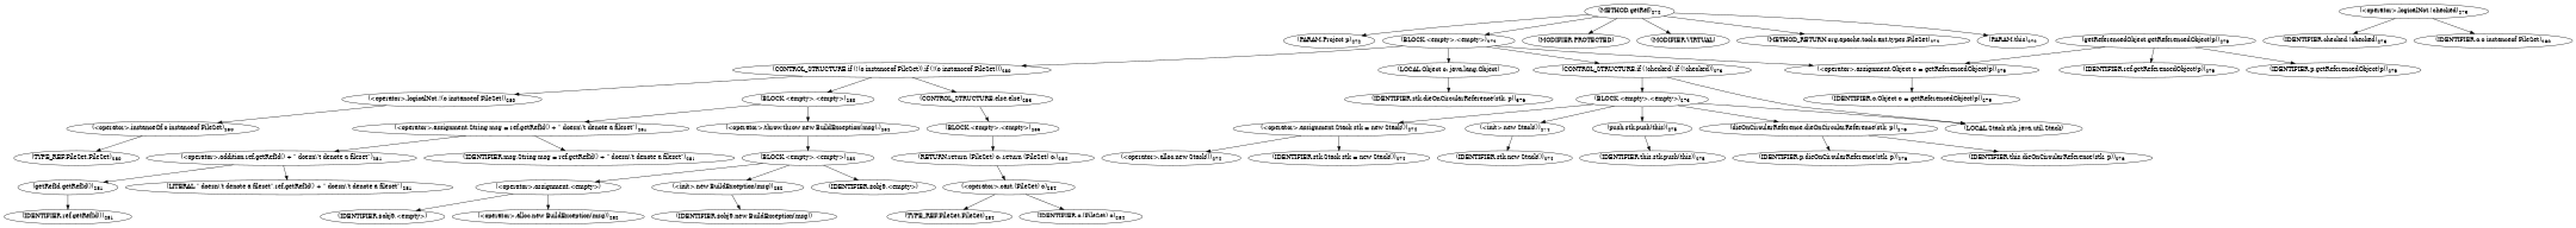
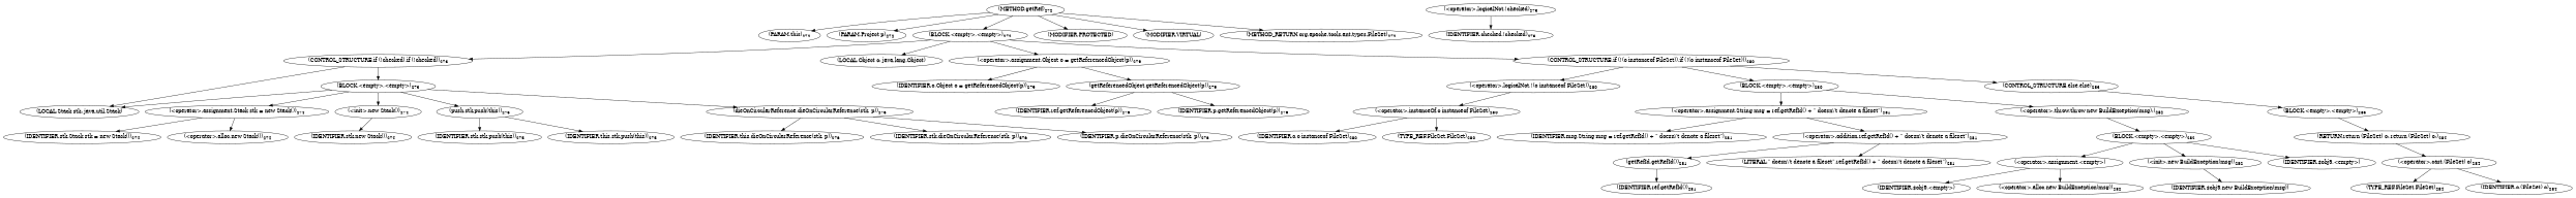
  digraph {
    n1 [label=<(METHOD,getRef)<SUB>272</SUB>>]
    n2 [label=<(PARAM,this)<SUB>272</SUB>>]
    n3 [label=<(PARAM,Project p)<SUB>272</SUB>>]
    n4 [label=<(BLOCK,&lt;empty&gt;,&lt;empty&gt;)<SUB>272</SUB>>]
    n5 [label=<(MODIFIER,PROTECTED)>]
    n6 [label=<(MODIFIER,VIRTUAL)>]
    n7 [label=<(METHOD_RETURN,org.apache.tools.ant.types.FileSet)<SUB>272</SUB>>]
    n8 [label=<(CONTROL_STRUCTURE,if (!checked),if (!checked))<SUB>273</SUB>>]
    n9 [label=<(LOCAL,Object o: java.lang.Object)>]
    n10 [label=<(&lt;operator&gt;.assignment,Object o = getReferencedObject(p))<SUB>279</SUB>>]
    n11 [label=<(CONTROL_STRUCTURE,if (!(o instanceof FileSet)),if (!(o instanceof FileSet)))<SUB>280</SUB>>]
    n12 [label=<(BLOCK,&lt;empty&gt;,&lt;empty&gt;)<SUB>273</SUB>>]
    n13 [label=<(LOCAL,Stack stk: java.util.Stack)>]
    n14 [label=<(IDENTIFIER,o,Object o = getReferencedObject(p))<SUB>279</SUB>>]
    n15 [label=<(getReferencedObject,getReferencedObject(p))<SUB>279</SUB>>]
    n16 [label=<(&lt;operator&gt;.logicalNot,!(o instanceof FileSet))<SUB>280</SUB>>]
    n17 [label=<(BLOCK,&lt;empty&gt;,&lt;empty&gt;)<SUB>280</SUB>>]
    n18 [label=<(CONTROL_STRUCTURE,else,else)<SUB>283</SUB>>]
    n19 [label=<(&lt;operator&gt;.logicalNot,!checked)<SUB>273</SUB>>]
    n20 [label=<(IDENTIFIER,checked,!checked)<SUB>273</SUB>>]
    n21 [label=<(&lt;operator&gt;.assignment,Stack stk = new Stack())<SUB>274</SUB>>]
    n22 [label=<(&lt;init&gt;,new Stack())<SUB>274</SUB>>]
    n23 [label=<(push,stk.push(this))<SUB>275</SUB>>]
    n24 [label=<(dieOnCircularReference,dieOnCircularReference(stk, p))<SUB>276</SUB>>]
    n25 [label=<(IDENTIFIER,stk,Stack stk = new Stack())<SUB>274</SUB>>]
    n26 [label=<(&lt;operator&gt;.alloc,new Stack())<SUB>274</SUB>>]
    n27 [label=<(IDENTIFIER,stk,new Stack())<SUB>274</SUB>>]
+   n28 [label=<(IDENTIFIER,stk,stk.push(this))<SUB>275</SUB>>]
    n29 [label=<(IDENTIFIER,this,stk.push(this))<SUB>275</SUB>>]
    n30 [label=<(IDENTIFIER,this,dieOnCircularReference(stk, p))<SUB>276</SUB>>]
    n31 [label=<(IDENTIFIER,stk,dieOnCircularReference(stk, p))<SUB>576</SUB>>]
    n32 [label=<(IDENTIFIER,p,dieOnCircularReference(stk, p))<SUB>276</SUB>>]
    n33 [label=<(IDENTIFIER,ref,getReferencedObject(p))<SUB>279</SUB>>]
    n34 [label=<(IDENTIFIER,p,getReferencedObject(p))<SUB>279</SUB>>]
    n35 [label=<(&lt;operator&gt;.instanceOf,o instanceof FileSet)<SUB>280</SUB>>]
    n36 [label=<(&lt;operator&gt;.assignment,String msg = ref.getRefId() + &quot; doesn\'t denote a fileset&quot;)<SUB>281</SUB>>]
    n37 [label=<(&lt;operator&gt;.throw,throw new BuildException(msg);)<SUB>282</SUB>>]
    n38 [label=<(BLOCK,&lt;empty&gt;,&lt;empty&gt;)<SUB>283</SUB>>]
    n39 [label=<(IDENTIFIER,o,o instanceof FileSet)<SUB>280</SUB>>]
    n40 [label=<(TYPE_REF,FileSet,FileSet)<SUB>280</SUB>>]
    n41 [label=<(IDENTIFIER,msg,String msg = ref.getRefId() + &quot; doesn\'t denote a fileset&quot;)<SUB>281</SUB>>]
    n42 [label=<(&lt;operator&gt;.addition,ref.getRefId() + &quot; doesn\'t denote a fileset&quot;)<SUB>281</SUB>>]
    n43 [label=<(BLOCK,&lt;empty&gt;,&lt;empty&gt;)<SUB>282</SUB>>]
    n44 [label=<(getRefId,getRefId())<SUB>281</SUB>>]
    n45 [label=<(LITERAL,&quot; doesn\'t denote a fileset&quot;,ref.getRefId() + &quot; doesn\'t denote a fileset&quot;)<SUB>281</SUB>>]
    n46 [label=<(IDENTIFIER,ref,getRefId())<SUB>281</SUB>>]
    n47 [label=<(&lt;operator&gt;.assignment,&lt;empty&gt;)>]
    n48 [label=<(&lt;init&gt;,new BuildException(msg))<SUB>282</SUB>>]
    n49 [label=<(IDENTIFIER,$obj9,&lt;empty&gt;)>]
    n50 [label=<(IDENTIFIER,$obj9,&lt;empty&gt;)>]
    n51 [label=<(&lt;operator&gt;.alloc,new BuildException(msg))<SUB>282</SUB>>]
    n52 [label=<(IDENTIFIER,$obj9,new BuildException(msg))>]
    n53 [label=<(RETURN,return (FileSet) o;,return (FileSet) o;)<SUB>284</SUB>>]
    n54 [label=<(&lt;operator&gt;.cast,(FileSet) o)<SUB>284</SUB>>]
    n55 [label=<(TYPE_REF,FileSet,FileSet)<SUB>284</SUB>>]
    n56 [label=<(IDENTIFIER,o,(FileSet) o)<SUB>284</SUB>>]
    n1 -> n2
    n1 -> n3
    n1 -> n4
    n1 -> n5
    n1 -> n6
    n1 -> n7
    n4 -> n8
    n4 -> n9
    n4 -> n10
    n4 -> n11
    n8 -> n12
    n8 -> n13
    n10 -> n14
-   n15 -> n10
+   n10 -> n15
    n11 -> n16
    n11 -> n17
    n11 -> n18
    n12 -> n13
    n12 -> n21
    n12 -> n22
    n12 -> n23
    n12 -> n24
    n15 -> n33
    n15 -> n34
    n16 -> n35
    n17 -> n36
    n17 -> n37
    n18 -> n38
    n19 -> n20
    n21 -> n25
    n21 -> n26
    n22 -> n27
+   n23 -> n28
    n23 -> n29
    n24 -> n30
-   n9 -> n31
+   n24 -> n31
    n24 -> n32
-   n19 -> n39
+   n35 -> n39
    n35 -> n40
    n36 -> n41
    n36 -> n42
    n37 -> n43
    n38 -> n53
    n42 -> n44
    n42 -> n45
    n43 -> n47
    n43 -> n48
    n43 -> n49
    n44 -> n46
    n47 -> n50
    n47 -> n51
    n48 -> n52
    n53 -> n54
    n54 -> n55
    n54 -> n56
  }
